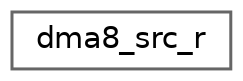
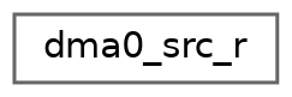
  digraph {
    rankdir=LR
-   n1 [color=grey40 fillcolor=white fontname=Helvetica fontsize=10 height=0.2 label=dma8_src_r shape=box style=filled width=0.4]
+   n1 [color=grey40 fillcolor=white fontname=Helvetica fontsize=10 height=0.2 label=dma0_src_r shape=box style=filled width=0.4]
  }
